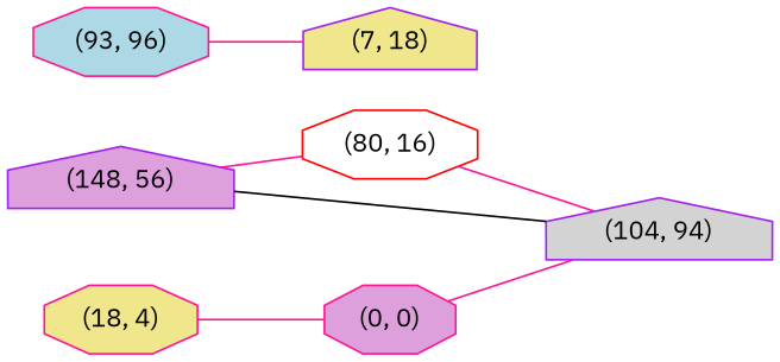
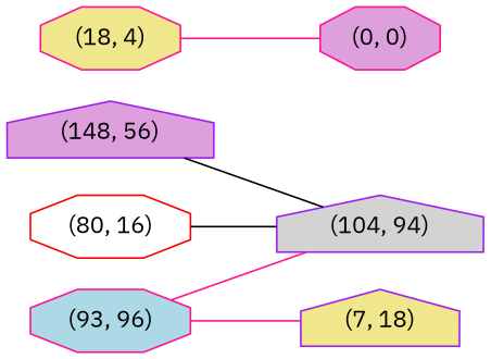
  graph {
    fontname="IBM Plex Sans"
    rankdir=LR
    node [color=purple fillcolor=plum fontname="IBM Plex Sans" shape=octagon style=filled]
    edge [color=deeppink fontname="IBM Plex Sans" weight=1]
    n1 [label="(148, 56)" shape=house]
    "(80, 16)" [color=red fillcolor=white]
    "(104, 94)" [fillcolor=lightgrey shape=house]
    "(18, 4)" [color=deeppink fillcolor=khaki]
    "(0, 0)" [color=deeppink]
    "(7, 18)" [fillcolor=khaki shape=house]
    "(93, 96)" [color=deeppink fillcolor=lightblue]
-   n1 -- "(80, 16)"
    n1 -- "(104, 94)" [color=black]
-   "(80, 16)" -- "(104, 94)"
+   "(80, 16)" -- "(104, 94)" [color=black]
    "(18, 4)" -- "(0, 0)" [weight=4]
-   "(0, 0)" -- "(104, 94)"
+   "(93, 96)" -- "(104, 94)"
    "(93, 96)" -- "(7, 18)"
  }
